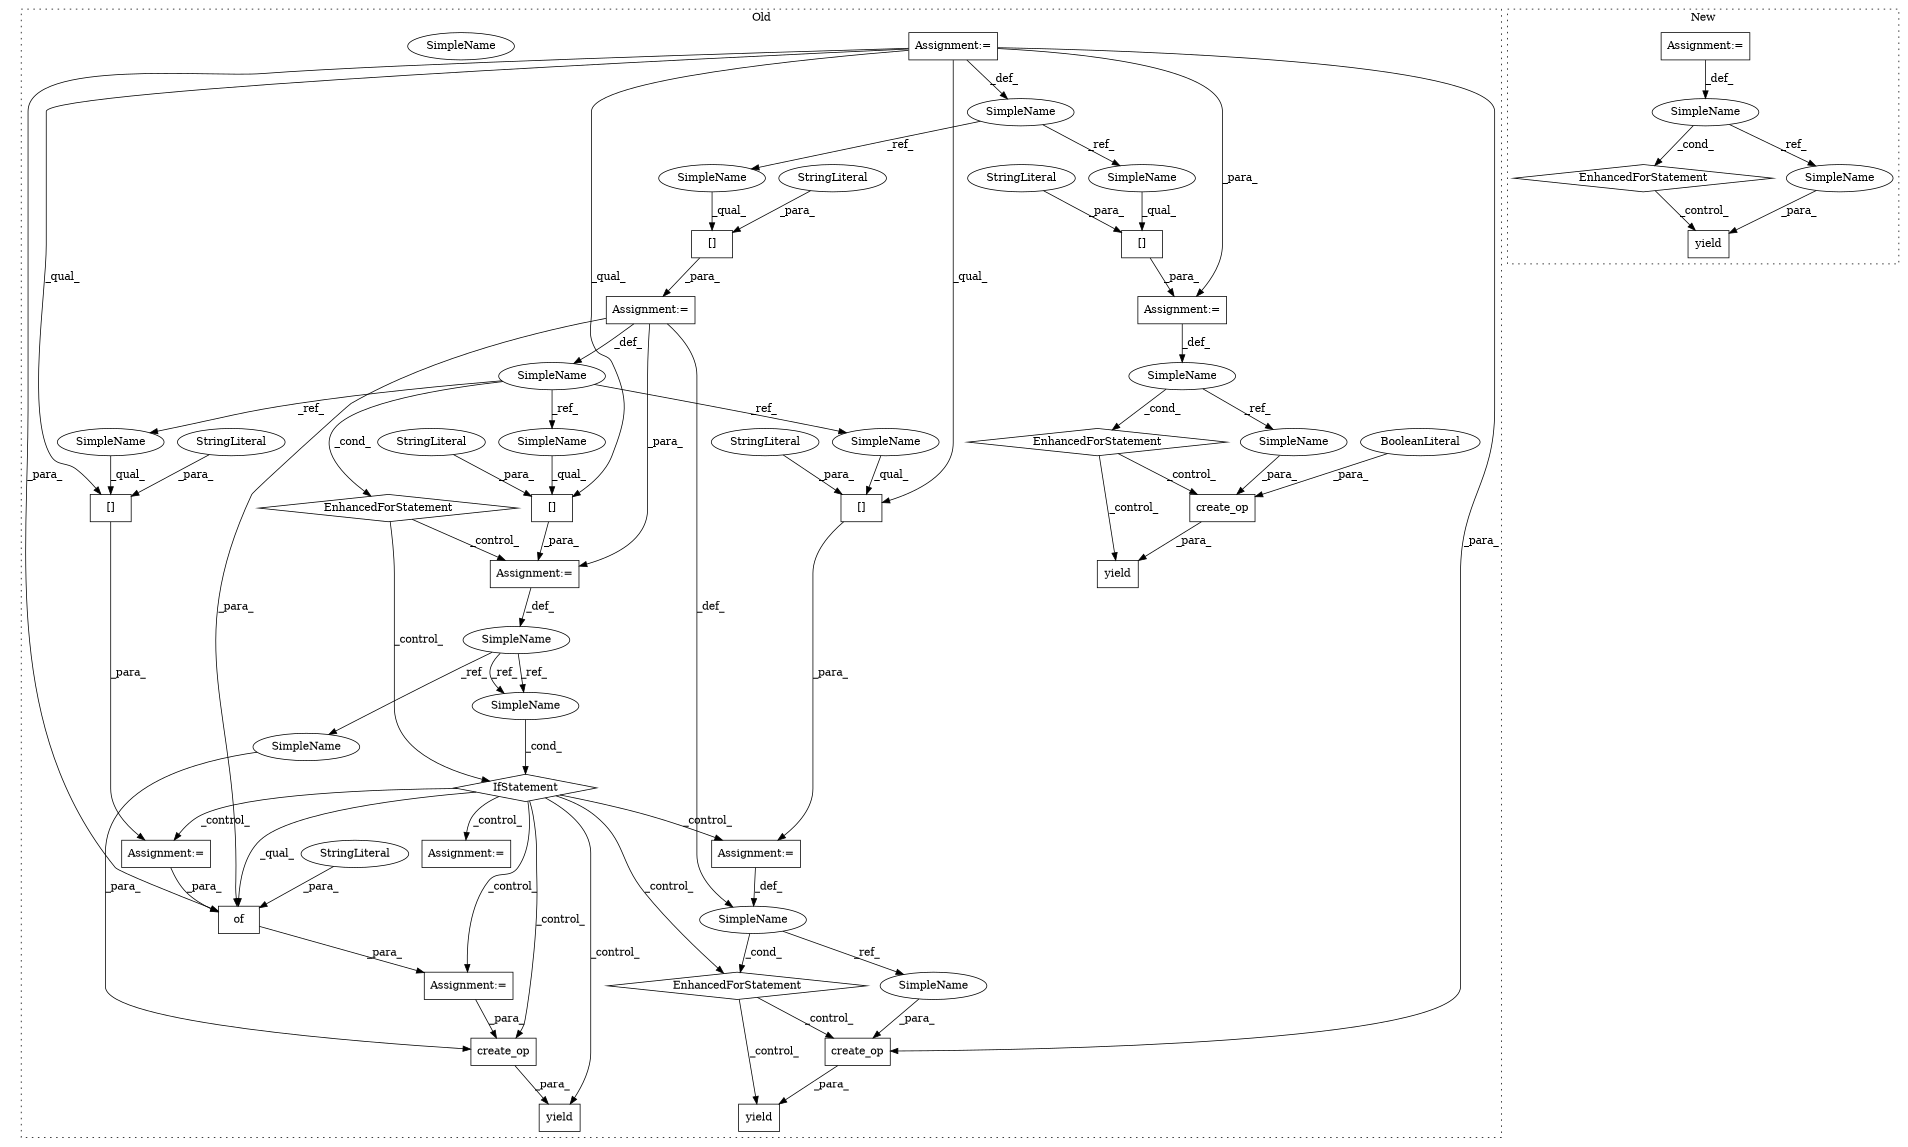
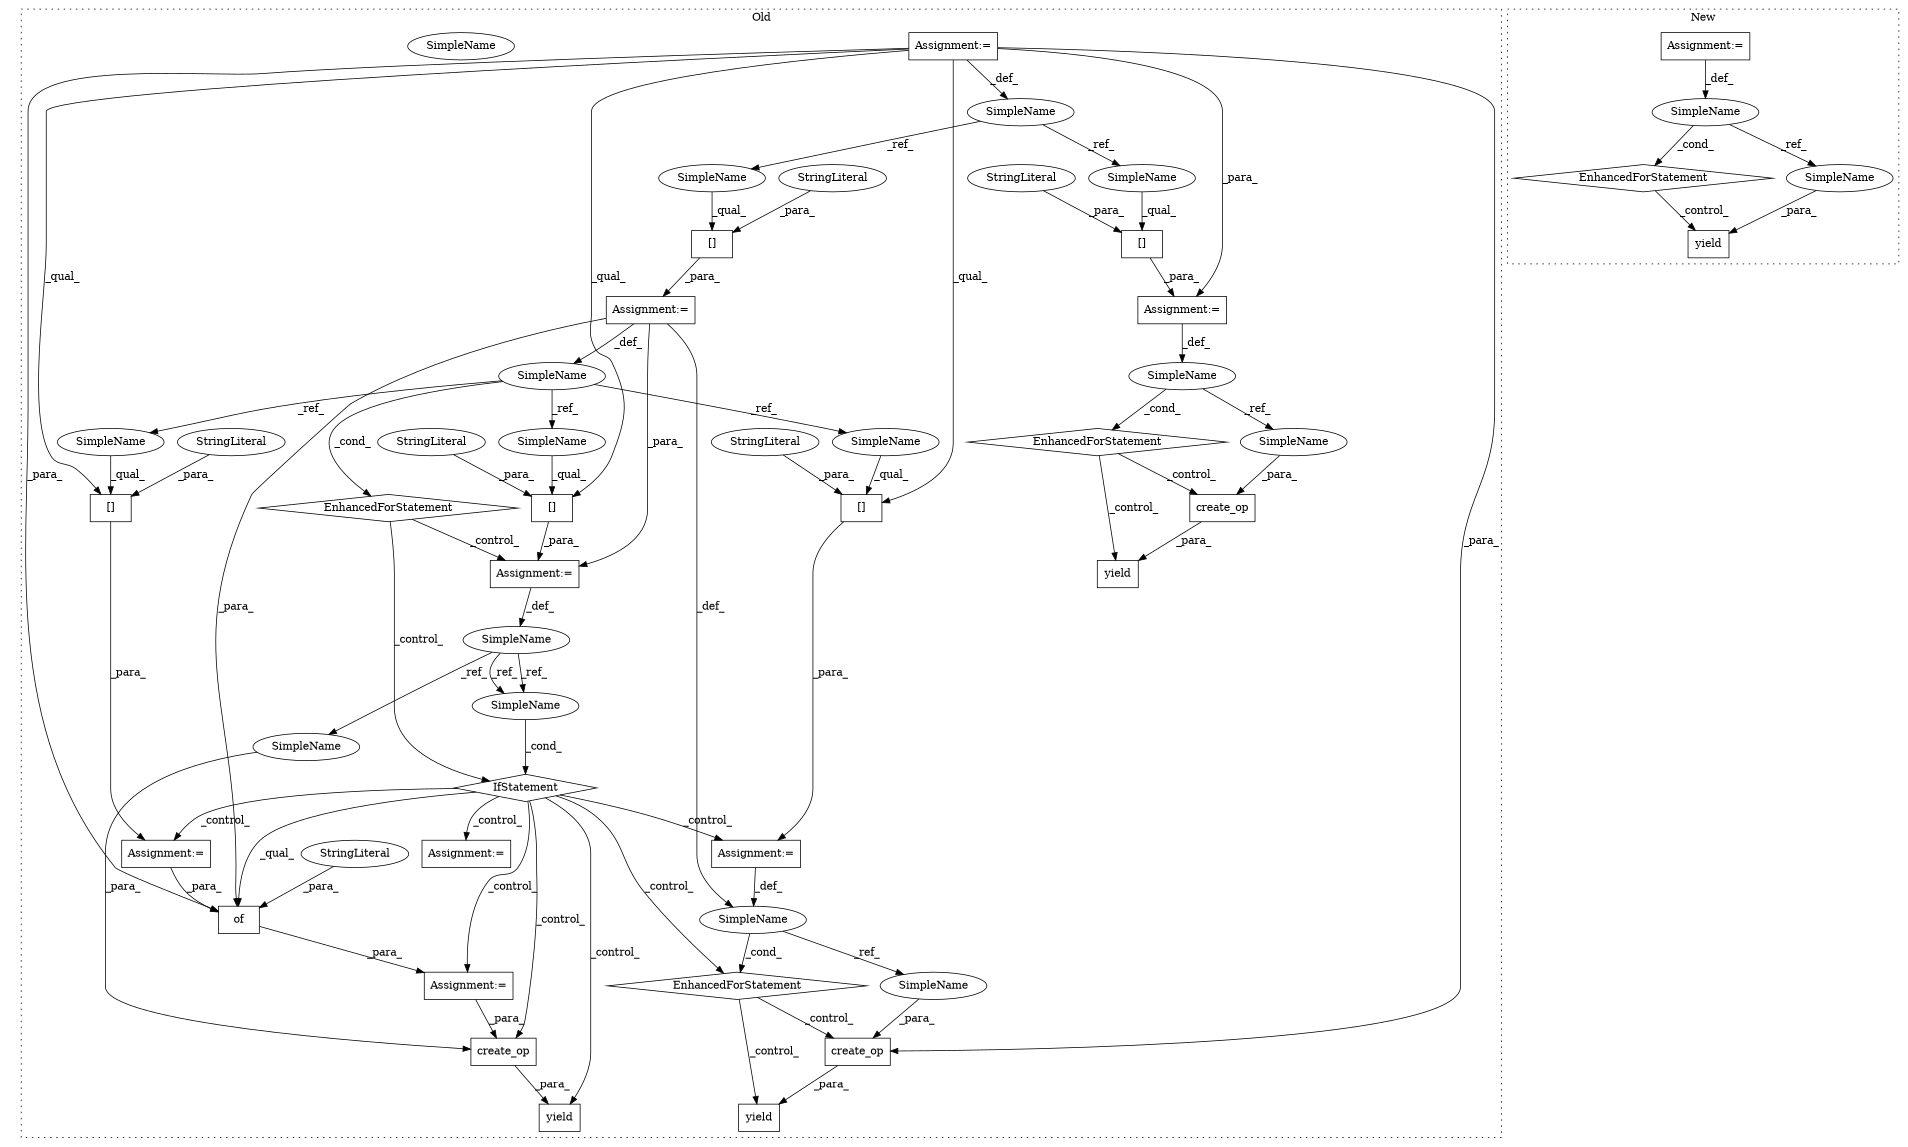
  digraph {
    node [a=42 l=4 s="1606,1702" shape=ellipse]
    n1 [a=112 l=7 label=yield s=1718 shape=box]
    n2 [a=7 l="65,2" label="Assignment:=" shape=box]
    n3 [a=70 l="65,2" label=EnhancedForStatement shape=diamond]
    n4 [label=SimpleName s=1675]
    n5 [l=9 label=SimpleName s=1369]
    n6 [a=25 l="4,2" label=IfStatement s="1413,1426" shape=diamond]
    n7 [a=7 l=1 label="Assignment:=" s=1444 shape=box]
    n8 [l=5 label=SimpleName s=1326]
    n9 [a=70 l="57,2" label=EnhancedForStatement s="1265,1357" shape=diamond]
    n10 [a=112 l=7 label=yield s=1506 shape=box]
    n11 [a=7 l=1 label="Assignment:=" s=1233 shape=box]
    n12 [a=7 l="57,2" label="Assignment:=" s="1265,1357" shape=box]
    n13 [a=32 l="3,1" label=of s="1479,1493" shape=box]
    n14 [a=2 l="6,1" label="[]" s="1379,1402" shape=box]
    n15 [l=9 label=SimpleName s=1417]
    n16 [a=2 l="6,1" label="[]" s="1445,1457" shape=box]
    n17 [a=45 l=6 label=StringLiteral s=1482]
    n18 [a=2 l="14,1" label="[]" s="1334,1356" shape=box]
    n19 [a=45 l=17 label=StringLiteral s=1385]
    n20 [a=2 l="6,1" label="[]" s="1682,1701" shape=box]
    n21 [a=45 l=8 label=StringLiteral s=1348]
    n22 [a=45 l=13 label=StringLiteral s=1688]
    n23 [a=45 l=6 label=StringLiteral s=1451]
    n24 [a=32 l="10,1" label=create_op s="1513,1550" shape=box]
    n25 [a=7 l=1 label="Assignment:=" s=1474 shape=box]
    n26 [a=32 l="10,1" label=create_op s="1725,1739" shape=box]
    n27 [a=7 l=1 label="Assignment:=" s=1378 shape=box]
    n28 [a=2 l="14,1" label="[]" s="1846,1876" shape=box]
    n29 [a=70 l="57,2" label=EnhancedForStatement s="1778,1877" shape=diamond]
    n30 [label=SimpleName s=1839]
    n31 [a=112 l=7 label=yield s=1889 shape=box]
    n32 [l=13 label=SimpleName s=1220]
    n33 [a=45 l=16 label=StringLiteral s=1860]
    n34 [a=32 l="10,1" label=create_op s="1896,1915" shape=box]
-   n35 [a=9 label=BooleanLiteral s=1911]
    n36 [a=7 l="57,2" label="Assignment:=" s="1778,1877" shape=box]
    n37 [a=7 l=2 label="Assignment:=" s=1591 shape=box]
    n38 [label=SimpleName s=1735]
    n39 [l=9 label=SimpleName s=1417]
    n40 [l=9 label=SimpleName s=1523]
    n41 [label=SimpleName s=1906]
    n42 [l=5 label=SimpleName s=1682]
    n43 [l=5 label=SimpleName s=1445]
    n44 [l=5 label=SimpleName s=1379]
    n45 [l=13 label=SimpleName s=1846]
    n46 [l=13 label=SimpleName s=1334]
    n47 [a=70 l="53,2" label=EnhancedForStatement s="1992,2100" shape=diamond]
    n48 [a=7 l="53,2" label="Assignment:=" s="1992,2100" shape=box]
    n49 [a=112 l=7 label=yield s=2181 shape=box]
    n50 [l=2 label=SimpleName s=2061]
    n51 [l=2 label=SimpleName s=2188]
    subgraph cluster_1 {
      label=Old
      style=dotted
      n1
      n2
      n3
      n4
      n5
      n6
      n7
      n8
      n9
      n10
      n11
      n12
      n13
      n14
      n15
      n16
      n17
      n18
      n19
      n20
      n21
      n22
      n23
      n24
      n25
      n26
      n27
      n28
      n29
      n30
      n31
      n32
      n33
      n34
-     n35
      n36
      n37
      n38
      n39
      n40
      n41
      n42
      n43
      n44
      n45
      n46
    }
    subgraph cluster_2 {
      label=New
      style=dotted
      n47
      n48
      n49
      n50
      n51
    }
    n2 -> n4 [label=_def_]
    n3 -> n1 [label=_control_]
    n3 -> n26 [label=_control_]
    n4 -> n3 [label=_cond_]
    n4 -> n38 [label=_ref_]
    n5 -> n39 [label=_ref_]
    n5 -> n39 [label=_ref_]
    n5 -> n40 [label=_ref_]
    n6 -> n2 [label=_control_]
    n6 -> n3 [label=_control_]
    n6 -> n7 [label=_control_]
    n6 -> n10 [label=_control_]
    n6 -> n13 [label=_qual_]
    n6 -> n24 [label=_control_]
    n6 -> n25 [label=_control_]
    n6 -> n37 [label=_control_]
    n7 -> n13 [label=_para_]
    n8 -> n9 [label=_cond_]
    n8 -> n42 [label=_ref_]
    n8 -> n43 [label=_ref_]
    n8 -> n44 [label=_ref_]
    n9 -> n6 [label=_control_]
    n9 -> n27 [label=_control_]
    n11 -> n13 [label=_para_]
    n11 -> n14 [label=_qual_]
    n11 -> n16 [label=_qual_]
    n11 -> n20 [label=_qual_]
    n11 -> n26 [label=_para_]
    n11 -> n32 [label=_def_]
    n11 -> n36 [label=_para_]
    n12 -> n4 [label=_def_]
    n12 -> n8 [label=_def_]
    n12 -> n13 [label=_para_]
    n12 -> n27 [label=_para_]
    n13 -> n25 [label=_para_]
    n14 -> n27 [label=_para_]
    n16 -> n7 [label=_para_]
    n17 -> n13 [label=_para_]
    n18 -> n12 [label=_para_]
    n19 -> n14 [label=_para_]
    n20 -> n2 [label=_para_]
    n21 -> n18 [label=_para_]
    n22 -> n20 [label=_para_]
    n23 -> n16 [label=_para_]
    n24 -> n10 [label=_para_]
    n25 -> n24 [label=_para_]
    n26 -> n1 [label=_para_]
    n27 -> n5 [label=_def_]
    n28 -> n36 [label=_para_]
    n29 -> n31 [label=_control_]
    n29 -> n34 [label=_control_]
    n30 -> n29 [label=_cond_]
    n30 -> n41 [label=_ref_]
    n32 -> n45 [label=_ref_]
    n32 -> n46 [label=_ref_]
    n33 -> n28 [label=_para_]
    n34 -> n31 [label=_para_]
-   n35 -> n34 [label=_para_]
    n36 -> n30 [label=_def_]
    n38 -> n26 [label=_para_]
    n39 -> n6 [label=_cond_]
    n40 -> n24 [label=_para_]
    n41 -> n34 [label=_para_]
    n42 -> n20 [label=_qual_]
    n43 -> n16 [label=_qual_]
    n44 -> n14 [label=_qual_]
    n45 -> n28 [label=_qual_]
    n46 -> n18 [label=_qual_]
    n47 -> n49 [label=_control_]
    n48 -> n50 [label=_def_]
    n50 -> n47 [label=_cond_]
    n50 -> n51 [label=_ref_]
    n51 -> n49 [label=_para_]
  }
